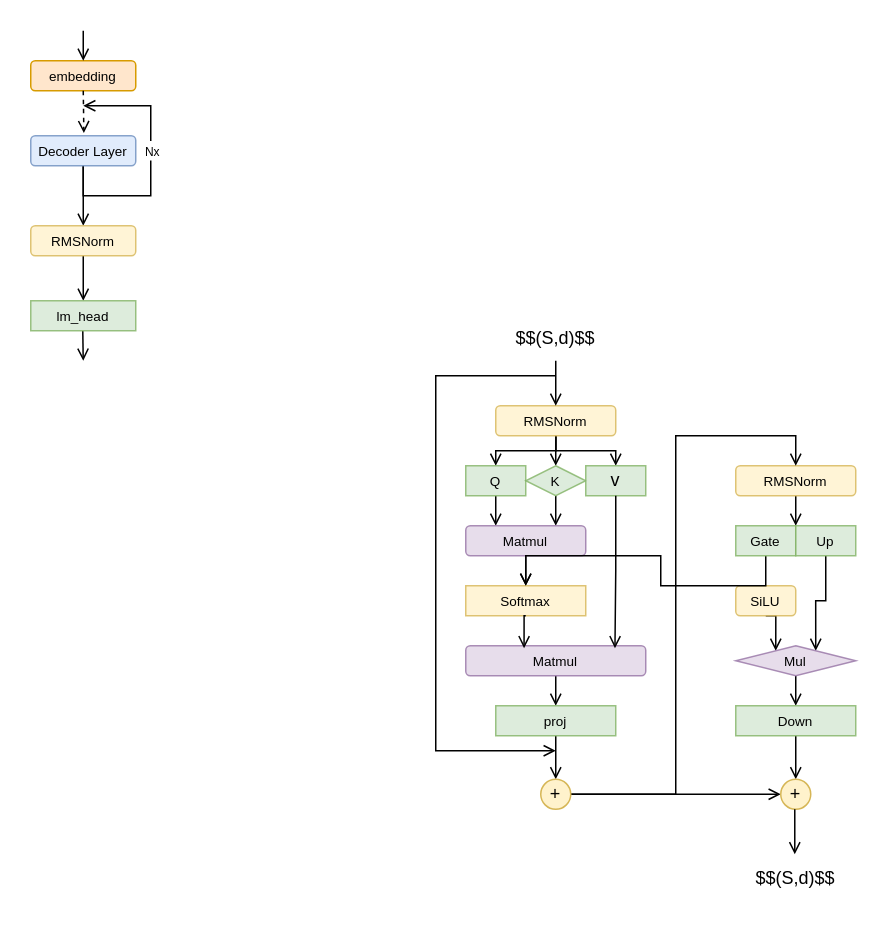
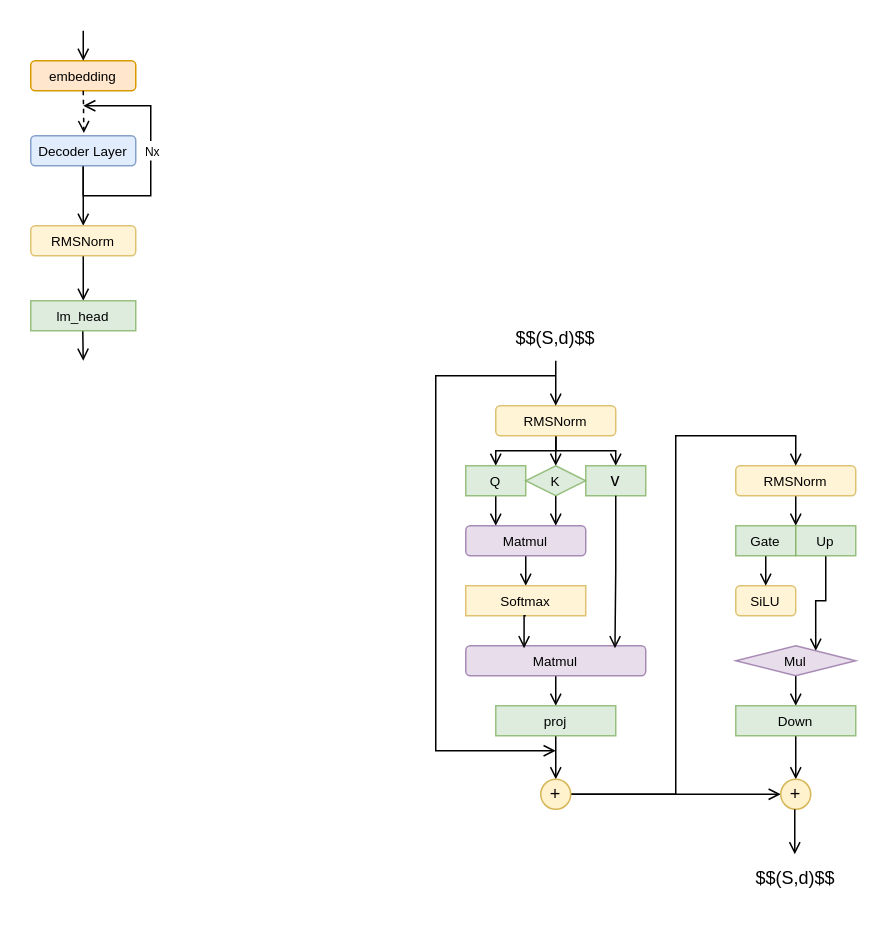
  <mxCell id="0" />
  <mxCell id="1" parent="0" />
  <mxCell id="2" value="&lt;font style=&quot;font-size: 9px;&quot;&gt;embedding&lt;/font&gt;" style="rounded=1;whiteSpace=wrap;html=1;fillColor=#ffe6cc;strokeColor=#d79b00;" parent="1" vertex="1"><mxGeometry x="20" y="40" width="70" height="20" as="geometry" /></mxCell>
  <mxCell id="3" style="edgeStyle=orthogonalEdgeStyle;rounded=0;orthogonalLoop=1;jettySize=auto;html=1;exitX=0.5;exitY=1;exitDx=0;exitDy=0;endArrow=open;endFill=0;" parent="1" source="6" edge="1"><mxGeometry relative="1" as="geometry"><mxPoint x="55" y="70" as="targetPoint" /><Array as="points"><mxPoint x="55" y="130" /><mxPoint x="100" y="130" /><mxPoint x="100" y="70" /></Array></mxGeometry></mxCell>
  <mxCell id="4" value="&lt;font style=&quot;font-size: 8px;&quot;&gt;Nx&lt;/font&gt;" style="edgeLabel;html=1;align=center;verticalAlign=middle;resizable=0;points=[];" parent="3" vertex="1" connectable="0"><mxGeometry x="0.134" relative="1" as="geometry"><mxPoint as="offset" /></mxGeometry></mxCell>
  <mxCell id="5" style="edgeStyle=orthogonalEdgeStyle;rounded=0;orthogonalLoop=1;jettySize=auto;html=1;exitX=0.5;exitY=1;exitDx=0;exitDy=0;entryX=0.5;entryY=0;entryDx=0;entryDy=0;endArrow=open;endFill=0;" parent="1" source="6" target="9" edge="1"><mxGeometry relative="1" as="geometry" /></mxCell>
  <mxCell id="6" value="&lt;font style=&quot;font-size: 9px;&quot;&gt;Decoder Layer&lt;/font&gt;" style="rounded=1;whiteSpace=wrap;html=1;fillColor=#dae8fc;strokeColor=#6c8ebf;opacity=80;" parent="1" vertex="1"><mxGeometry x="20" y="90" width="70" height="20" as="geometry" /></mxCell>
  <mxCell id="7" style="edgeStyle=orthogonalEdgeStyle;rounded=0;orthogonalLoop=1;jettySize=auto;html=1;exitX=0.5;exitY=1;exitDx=0;exitDy=0;entryX=0.506;entryY=-0.089;entryDx=0;entryDy=0;entryPerimeter=0;endArrow=open;endFill=0;dashed=1;" parent="1" source="2" target="6" edge="1"><mxGeometry relative="1" as="geometry" /></mxCell>
  <mxCell id="8" style="edgeStyle=orthogonalEdgeStyle;rounded=0;orthogonalLoop=1;jettySize=auto;html=1;exitX=0.5;exitY=1;exitDx=0;exitDy=0;entryX=0.5;entryY=0;entryDx=0;entryDy=0;endArrow=open;endFill=0;" parent="1" source="9" edge="1"><mxGeometry relative="1" as="geometry"><mxPoint x="55" y="200" as="targetPoint" /></mxGeometry></mxCell>
  <mxCell id="9" value="&lt;font style=&quot;font-size: 9px;&quot;&gt;RMSNorm&lt;/font&gt;" style="rounded=1;whiteSpace=wrap;html=1;fillColor=#fff2cc;strokeColor=#d6b656;opacity=80;" parent="1" vertex="1"><mxGeometry x="20" y="150" width="70" height="20" as="geometry" /></mxCell>
  <mxCell id="10" value="" style="endArrow=open;html=1;rounded=0;entryX=0.5;entryY=0;entryDx=0;entryDy=0;endFill=0;" edge="1" parent="1" target="2"><mxGeometry width="50" height="50" relative="1" as="geometry"><mxPoint x="55" y="20" as="sourcePoint" /><mxPoint x="90" y="-30" as="targetPoint" /></mxGeometry></mxCell>
  <mxCell id="11" value="" style="endArrow=open;html=1;rounded=0;endFill=0;" edge="1" parent="1"><mxGeometry width="50" height="50" relative="1" as="geometry"><mxPoint x="54.68" y="220" as="sourcePoint" /><mxPoint x="55" y="240" as="targetPoint" /></mxGeometry></mxCell>
  <mxCell id="12" value="&lt;span style=&quot;font-size: 9px;&quot;&gt;lm_head&lt;/span&gt;" style="rounded=0;whiteSpace=wrap;html=1;fillColor=#d5e8d4;strokeColor=#82b366;opacity=80;" vertex="1" parent="1"><mxGeometry x="20" y="200" width="70" height="20" as="geometry" /></mxCell>
  <mxCell id="13" style="edgeStyle=orthogonalEdgeStyle;rounded=0;orthogonalLoop=1;jettySize=auto;html=1;exitX=0.5;exitY=1;exitDx=0;exitDy=0;entryX=0.5;entryY=0;entryDx=0;entryDy=0;endArrow=open;endFill=0;" edge="1" parent="1" source="16" target="20"><mxGeometry relative="1" as="geometry" /></mxCell>
  <mxCell id="14" style="edgeStyle=orthogonalEdgeStyle;rounded=0;orthogonalLoop=1;jettySize=auto;html=1;exitX=0.5;exitY=1;exitDx=0;exitDy=0;entryX=0.5;entryY=0;entryDx=0;entryDy=0;endArrow=open;endFill=0;" edge="1" parent="1" source="16" target="18"><mxGeometry relative="1" as="geometry"><Array as="points"><mxPoint x="370" y="300" /><mxPoint x="330" y="300" /></Array></mxGeometry></mxCell>
  <mxCell id="15" style="edgeStyle=orthogonalEdgeStyle;rounded=0;orthogonalLoop=1;jettySize=auto;html=1;exitX=0.5;exitY=1;exitDx=0;exitDy=0;entryX=0.5;entryY=0;entryDx=0;entryDy=0;endArrow=open;endFill=0;" edge="1" parent="1" source="16" target="21"><mxGeometry relative="1" as="geometry"><Array as="points"><mxPoint x="370" y="300" /><mxPoint x="410" y="300" /></Array></mxGeometry></mxCell>
  <mxCell id="16" value="&lt;font style=&quot;font-size: 9px;&quot;&gt;RMSNorm&lt;/font&gt;" style="rounded=1;whiteSpace=wrap;html=1;fillColor=#fff2cc;strokeColor=#d6b656;opacity=80;" vertex="1" parent="1"><mxGeometry x="330" y="270" width="80" height="20" as="geometry" /></mxCell>
  <mxCell id="17" style="edgeStyle=orthogonalEdgeStyle;rounded=0;orthogonalLoop=1;jettySize=auto;html=1;exitX=0.5;exitY=1;exitDx=0;exitDy=0;entryX=0.25;entryY=0;entryDx=0;entryDy=0;endArrow=open;endFill=0;" edge="1" parent="1" source="18" target="23"><mxGeometry relative="1" as="geometry" /></mxCell>
  <mxCell id="18" value="&lt;span style=&quot;font-size: 9px;&quot;&gt;Q&lt;/span&gt;" style="rounded=0;whiteSpace=wrap;html=1;fillColor=#d5e8d4;strokeColor=#82b366;opacity=80;" vertex="1" parent="1"><mxGeometry x="310" y="310" width="40" height="20" as="geometry" /></mxCell>
  <mxCell id="19" style="edgeStyle=orthogonalEdgeStyle;rounded=0;orthogonalLoop=1;jettySize=auto;html=1;exitX=0.5;exitY=1;exitDx=0;exitDy=0;entryX=0.75;entryY=0;entryDx=0;entryDy=0;endArrow=open;endFill=0;" edge="1" parent="1" source="20" target="23"><mxGeometry relative="1" as="geometry" /></mxCell>
  <mxCell id="20" value="&lt;span style=&quot;font-size: 9px;&quot;&gt;K&lt;/span&gt;" style="rhombus;whiteSpace=wrap;html=1;fillColor=#d5e8d4;strokeColor=#82b366;opacity=80;" vertex="1" parent="1"><mxGeometry x="350" y="310" width="40" height="20" as="geometry" /></mxCell>
  <mxCell id="21" value="v" style="rounded=0;whiteSpace=wrap;html=1;fillColor=#d5e8d4;strokeColor=#82b366;opacity=80;" vertex="1" parent="1"><mxGeometry x="390" y="310" width="40" height="20" as="geometry" /></mxCell>
  <mxCell id="22" style="edgeStyle=orthogonalEdgeStyle;rounded=0;orthogonalLoop=1;jettySize=auto;html=1;exitX=0.5;exitY=1;exitDx=0;exitDy=0;entryX=0.5;entryY=0;entryDx=0;entryDy=0;endArrow=open;endFill=0;" edge="1" parent="1" source="23" target="24"><mxGeometry relative="1" as="geometry" /></mxCell>
  <mxCell id="23" value="&lt;font style=&quot;font-size: 9px;&quot;&gt;Matmul&lt;/font&gt;" style="rounded=1;whiteSpace=wrap;html=1;fillColor=#e1d5e7;strokeColor=#9673a6;opacity=80;" vertex="1" parent="1"><mxGeometry x="310" y="350" width="80" height="20" as="geometry" /></mxCell>
  <mxCell id="24" value="&lt;font style=&quot;font-size: 9px;&quot;&gt;Softmax&lt;/font&gt;" style="whiteSpace=wrap;html=1;fillColor=#fff2cc;strokeColor=#d6b656;opacity=80;rounded=0;" vertex="1" parent="1"><mxGeometry x="310" y="390" width="80" height="20" as="geometry" /></mxCell>
  <mxCell id="25" style="edgeStyle=orthogonalEdgeStyle;rounded=0;orthogonalLoop=1;jettySize=auto;html=1;exitX=0.5;exitY=1;exitDx=0;exitDy=0;entryX=0.5;entryY=0;entryDx=0;entryDy=0;endArrow=open;endFill=0;" edge="1" parent="1" source="26" target="28"><mxGeometry relative="1" as="geometry" /></mxCell>
  <mxCell id="26" value="&lt;font style=&quot;font-size: 9px;&quot;&gt;Matmul&lt;/font&gt;" style="rounded=1;whiteSpace=wrap;html=1;fillColor=#e1d5e7;strokeColor=#9673a6;opacity=80;" vertex="1" parent="1"><mxGeometry x="310" y="430" width="120" height="20" as="geometry" /></mxCell>
  <mxCell id="27" style="edgeStyle=orthogonalEdgeStyle;rounded=0;orthogonalLoop=1;jettySize=auto;html=1;exitX=0.5;exitY=1;exitDx=0;exitDy=0;entryX=0.5;entryY=0;entryDx=0;entryDy=0;endArrow=open;endFill=0;" edge="1" parent="1" source="28" target="38"><mxGeometry relative="1" as="geometry" /></mxCell>
  <mxCell id="28" value="&lt;span style=&quot;font-size: 9px;&quot;&gt;proj&lt;/span&gt;" style="rounded=0;whiteSpace=wrap;html=1;fillColor=#d5e8d4;strokeColor=#82b366;opacity=80;" vertex="1" parent="1"><mxGeometry x="330" y="470" width="80" height="20" as="geometry" /></mxCell>
  <mxCell id="29" style="edgeStyle=orthogonalEdgeStyle;rounded=0;orthogonalLoop=1;jettySize=auto;html=1;exitX=0.5;exitY=1;exitDx=0;exitDy=0;entryX=0.829;entryY=0.082;entryDx=0;entryDy=0;entryPerimeter=0;endArrow=open;endFill=0;" edge="1" parent="1" source="21" target="26"><mxGeometry relative="1" as="geometry" /></mxCell>
  <mxCell id="30" style="edgeStyle=orthogonalEdgeStyle;rounded=0;orthogonalLoop=1;jettySize=auto;html=1;exitX=0.5;exitY=1;exitDx=0;exitDy=0;entryX=0.324;entryY=0.082;entryDx=0;entryDy=0;entryPerimeter=0;endArrow=open;endFill=0;" edge="1" parent="1" source="24" target="26"><mxGeometry relative="1" as="geometry" /></mxCell>
  <mxCell id="31" style="edgeStyle=orthogonalEdgeStyle;rounded=0;orthogonalLoop=1;jettySize=auto;html=1;exitX=0.5;exitY=1;exitDx=0;exitDy=0;entryX=0.5;entryY=0;entryDx=0;entryDy=0;endArrow=open;endFill=0;" edge="1" parent="1" source="32"><mxGeometry relative="1" as="geometry"><mxPoint x="530" y="350" as="targetPoint" /></mxGeometry></mxCell>
  <mxCell id="32" value="&lt;font style=&quot;font-size: 9px;&quot;&gt;RMSNorm&lt;/font&gt;" style="rounded=1;whiteSpace=wrap;html=1;fillColor=#fff2cc;strokeColor=#d6b656;opacity=80;" vertex="1" parent="1"><mxGeometry x="490" y="310" width="80" height="20" as="geometry" /></mxCell>
- <mxCell id="33" style="edgeStyle=orthogonalEdgeStyle;rounded=0;orthogonalLoop=1;jettySize=auto;html=1;exitX=0.5;exitY=1;exitDx=0;exitDy=0;entryX=0.25;entryY=0;entryDx=0;entryDy=0;endArrow=open;endFill=0;" edge="1" parent="1" source="34" target="47"><mxGeometry relative="1" as="geometry" /></mxCell>
  <mxCell id="34" value="&lt;font style=&quot;font-size: 9px;&quot;&gt;SiLU&lt;/font&gt;" style="rounded=1;whiteSpace=wrap;html=1;fillColor=#fff2cc;strokeColor=#d6b656;opacity=80;" vertex="1" parent="1"><mxGeometry x="490" y="390" width="40" height="20" as="geometry" /></mxCell>
  <mxCell id="35" style="edgeStyle=orthogonalEdgeStyle;rounded=0;orthogonalLoop=1;jettySize=auto;html=1;exitX=0.5;exitY=1;exitDx=0;exitDy=0;entryX=0.5;entryY=0;entryDx=0;entryDy=0;endArrow=open;endFill=0;" edge="1" parent="1" target="39"><mxGeometry relative="1" as="geometry"><mxPoint x="530" y="490" as="sourcePoint" /></mxGeometry></mxCell>
  <mxCell id="36" style="edgeStyle=orthogonalEdgeStyle;rounded=0;orthogonalLoop=1;jettySize=auto;html=1;exitX=1;exitY=0.5;exitDx=0;exitDy=0;entryX=0;entryY=0.5;entryDx=0;entryDy=0;endArrow=open;endFill=0;" edge="1" parent="1" source="38" target="39"><mxGeometry relative="1" as="geometry" /></mxCell>
  <mxCell id="37" style="edgeStyle=orthogonalEdgeStyle;rounded=0;orthogonalLoop=1;jettySize=auto;html=1;exitX=1;exitY=0.5;exitDx=0;exitDy=0;entryX=0.5;entryY=0;entryDx=0;entryDy=0;endArrow=open;endFill=0;" edge="1" parent="1" source="38" target="32"><mxGeometry relative="1" as="geometry"><Array as="points"><mxPoint x="450" y="529" /><mxPoint x="450" y="290" /><mxPoint x="530" y="290" /></Array></mxGeometry></mxCell>
  <mxCell id="38" value="+" style="ellipse;whiteSpace=wrap;html=1;aspect=fixed;fillColor=#fff2cc;strokeColor=#d6b656;" vertex="1" parent="1"><mxGeometry x="360" y="519" width="20" height="20" as="geometry" /></mxCell>
  <mxCell id="39" value="+" style="ellipse;whiteSpace=wrap;html=1;aspect=fixed;fillColor=#fff2cc;strokeColor=#d6b656;" vertex="1" parent="1"><mxGeometry x="520" y="519" width="20" height="20" as="geometry" /></mxCell>
  <mxCell id="40" value="" style="endArrow=open;html=1;rounded=0;endFill=0;" edge="1" parent="1"><mxGeometry width="50" height="50" relative="1" as="geometry"><mxPoint x="370" y="240" as="sourcePoint" /><mxPoint x="370" y="270" as="targetPoint" /></mxGeometry></mxCell>
  <mxCell id="41" value="" style="endArrow=open;html=1;rounded=0;endFill=0;" edge="1" parent="1"><mxGeometry width="50" height="50" relative="1" as="geometry"><mxPoint x="370" y="250" as="sourcePoint" /><mxPoint x="370" y="500" as="targetPoint" /><Array as="points"><mxPoint x="290" y="250" /><mxPoint x="290" y="390" /><mxPoint x="290" y="500" /></Array></mxGeometry></mxCell>
- <mxCell id="42" style="edgeStyle=orthogonalEdgeStyle;rounded=0;orthogonalLoop=1;jettySize=auto;html=1;exitX=0.5;exitY=1;exitDx=0;exitDy=0;endArrow=open;endFill=0;" edge="1" parent="1" source="43" target="24"><mxGeometry relative="1" as="geometry" /></mxCell>
+ <mxCell id="42" style="edgeStyle=orthogonalEdgeStyle;rounded=0;orthogonalLoop=1;jettySize=auto;html=1;exitX=0.5;exitY=1;exitDx=0;exitDy=0;entryX=0.5;entryY=0;entryDx=0;entryDy=0;endArrow=open;endFill=0;" edge="1" parent="1" source="43" target="34"><mxGeometry relative="1" as="geometry" /></mxCell>
  <mxCell id="43" value="&lt;span style=&quot;font-size: 9px;&quot;&gt;Gate&lt;/span&gt;" style="rounded=0;whiteSpace=wrap;html=1;fillColor=#d5e8d4;strokeColor=#82b366;opacity=80;" vertex="1" parent="1"><mxGeometry x="490" y="350" width="40" height="20" as="geometry" /></mxCell>
  <mxCell id="44" style="edgeStyle=orthogonalEdgeStyle;rounded=0;orthogonalLoop=1;jettySize=auto;html=1;exitX=0.5;exitY=1;exitDx=0;exitDy=0;entryX=0.75;entryY=0;entryDx=0;entryDy=0;endArrow=open;endFill=0;" edge="1" parent="1" source="45" target="47"><mxGeometry relative="1" as="geometry" /></mxCell>
  <mxCell id="45" value="&lt;span style=&quot;font-size: 9px;&quot;&gt;Up&lt;/span&gt;" style="rounded=0;whiteSpace=wrap;html=1;fillColor=#d5e8d4;strokeColor=#82b366;opacity=80;" vertex="1" parent="1"><mxGeometry x="530" y="350" width="40" height="20" as="geometry" /></mxCell>
  <mxCell id="46" style="edgeStyle=orthogonalEdgeStyle;rounded=0;orthogonalLoop=1;jettySize=auto;html=1;exitX=0.5;exitY=1;exitDx=0;exitDy=0;entryX=0.5;entryY=0;entryDx=0;entryDy=0;endArrow=open;endFill=0;" edge="1" parent="1" source="47" target="48"><mxGeometry relative="1" as="geometry" /></mxCell>
  <mxCell id="47" value="&lt;font style=&quot;font-size: 9px;&quot;&gt;Mul&lt;/font&gt;" style="rhombus;whiteSpace=wrap;html=1;fillColor=#e1d5e7;strokeColor=#9673a6;opacity=80;" vertex="1" parent="1"><mxGeometry x="490" y="430" width="80" height="20" as="geometry" /></mxCell>
  <mxCell id="48" value="&lt;span style=&quot;font-size: 9px;&quot;&gt;Down&lt;/span&gt;" style="rounded=0;whiteSpace=wrap;html=1;fillColor=#d5e8d4;strokeColor=#82b366;opacity=80;" vertex="1" parent="1"><mxGeometry x="490" y="470" width="80" height="20" as="geometry" /></mxCell>
  <mxCell id="49" value="$$(S,d)$$" style="text;html=1;align=center;verticalAlign=middle;whiteSpace=wrap;rounded=0;" vertex="1" parent="1"><mxGeometry x="340" y="210" width="60" height="30" as="geometry" /></mxCell>
  <mxCell id="50" value="" style="endArrow=open;html=1;rounded=0;endFill=0;" edge="1" parent="1"><mxGeometry width="50" height="50" relative="1" as="geometry"><mxPoint x="529.35" y="539" as="sourcePoint" /><mxPoint x="529.35" y="569" as="targetPoint" /></mxGeometry></mxCell>
  <mxCell id="51" value="$$(S,d)$$" style="text;html=1;align=center;verticalAlign=middle;whiteSpace=wrap;rounded=0;" vertex="1" parent="1"><mxGeometry x="500" y="570" width="60" height="30" as="geometry" /></mxCell>
